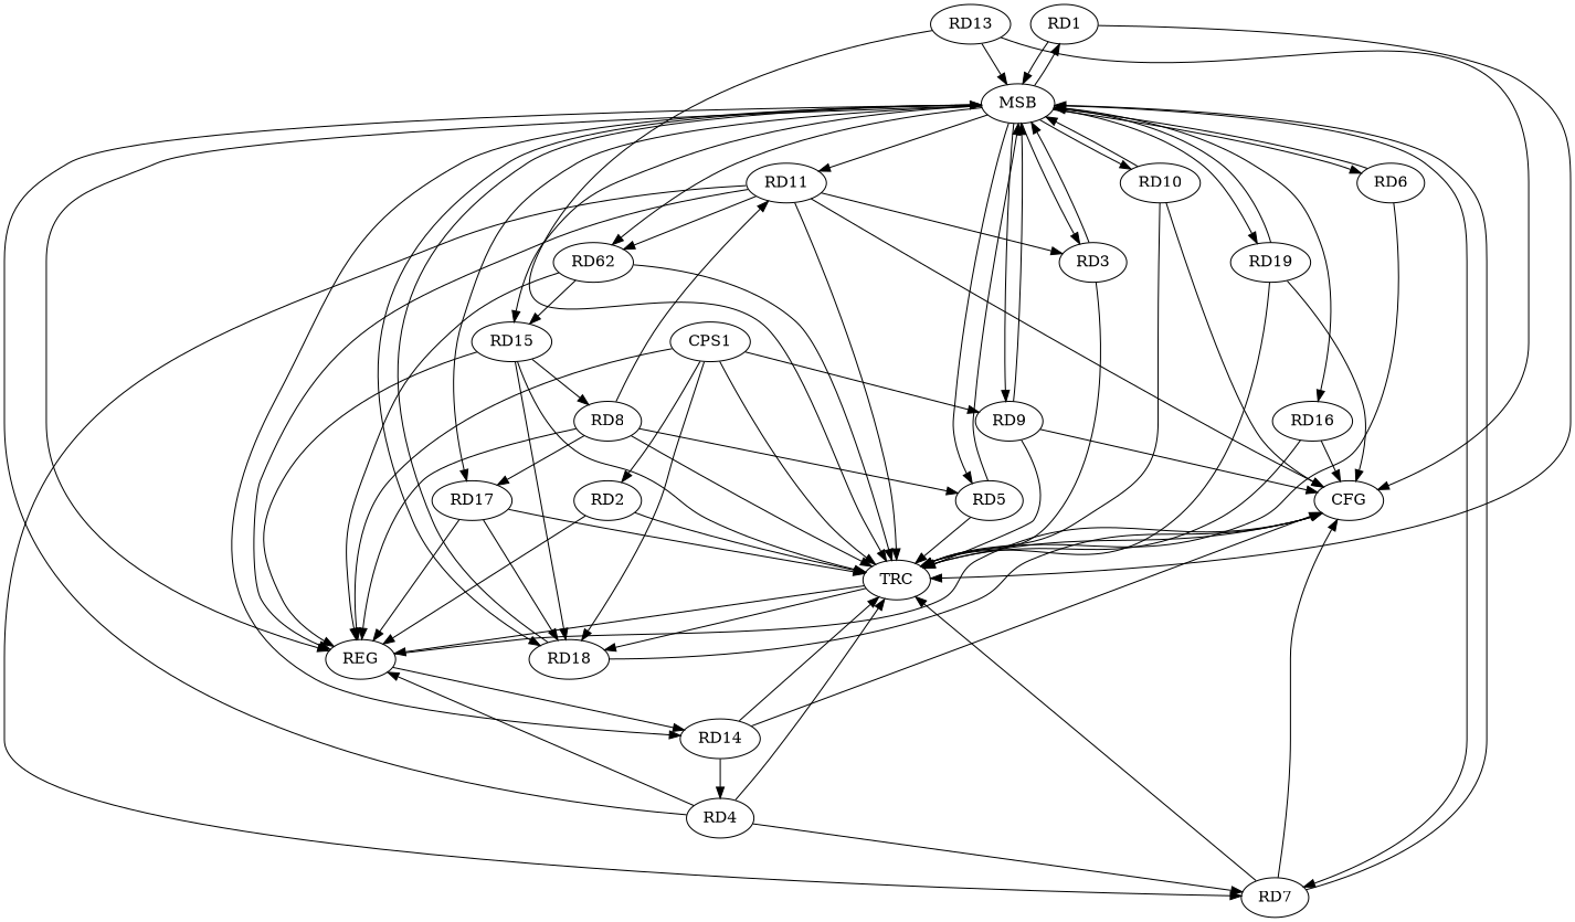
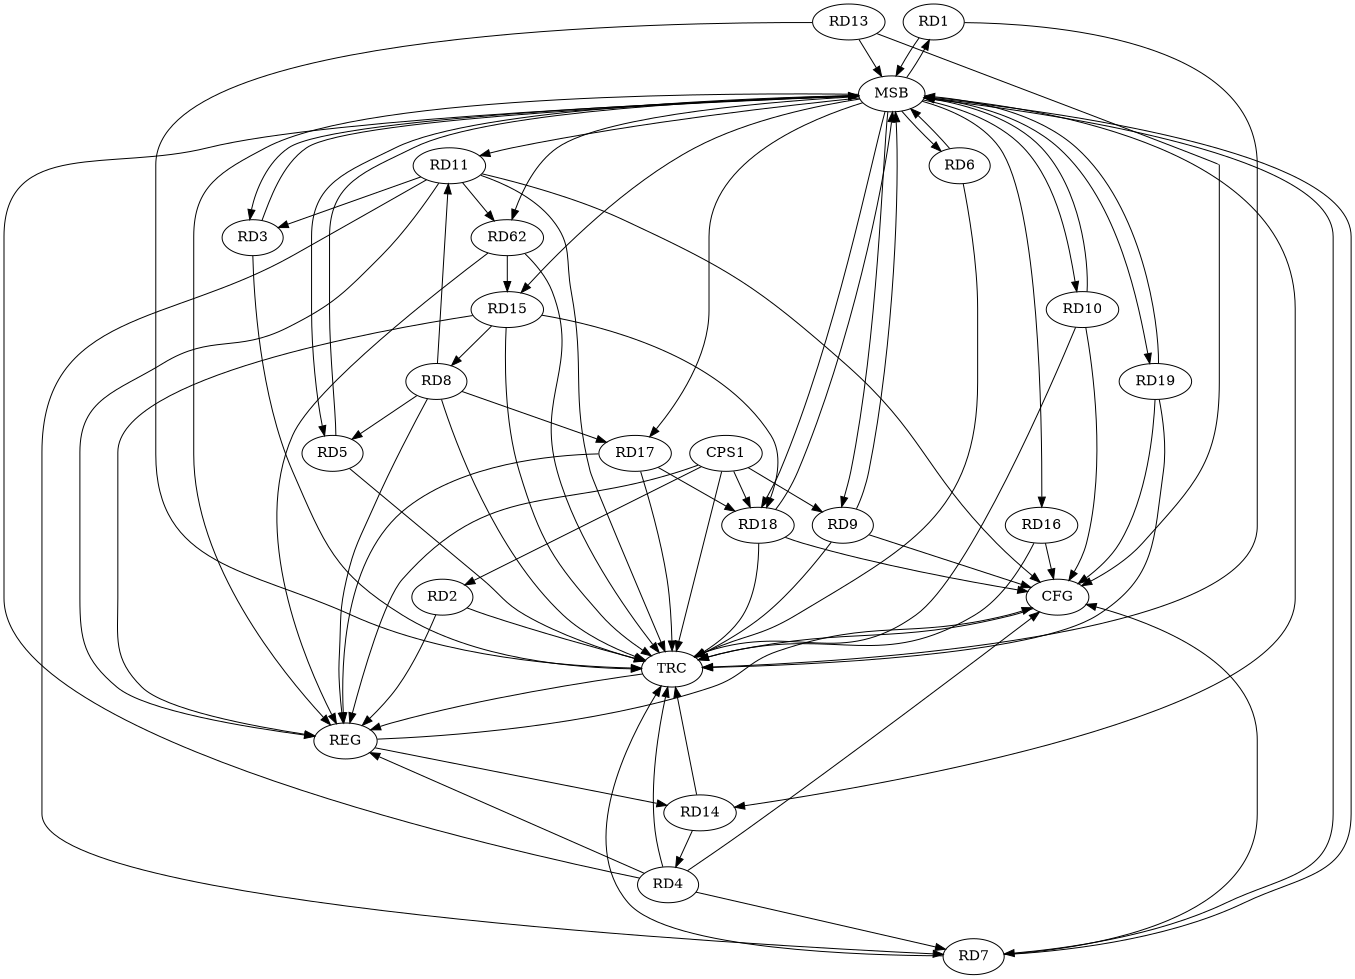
  strict digraph {
    n1 [label=RD1]
    n2 [label=MSB]
    n3 [label=TRC]
    n4 [label=REG]
    n5 [label=RD3]
    n6 [label=RD7]
    n7 [label=RD5]
    n8 [label=RD6]
    n9 [label=RD11]
    n10 [label=RD17]
    n11 [label=RD9]
    n12 [label=RD10]
    n13 [label=RD62]
    n14 [label=RD15]
    n15 [label=RD14]
    n16 [label=RD18]
    n17 [label=RD16]
    n18 [label=RD19]
    n19 [label=RD2]
    n20 [label=CFG]
    n21 [label=RD4]
    n22 [label=RD8]
    n23 [label=RD13]
    n24 [label=CPS1]
    n1 -> n2
    n1 -> n3
    n2 -> n1
    n2 -> n4
    n2 -> n5
    n2 -> n6
    n2 -> n7
    n2 -> n8
    n2 -> n9
    n2 -> n10
    n2 -> n11
    n2 -> n12
    n2 -> n13
    n2 -> n14
    n2 -> n15
    n2 -> n16
    n2 -> n17
    n2 -> n18
    n3 -> n4
    n4 -> n15
    n4 -> n20
    n5 -> n2
    n5 -> n3
    n6 -> n2
    n6 -> n3
    n6 -> n20
    n7 -> n2
    n7 -> n3
    n8 -> n2
    n8 -> n3
    n9 -> n3
    n9 -> n4
    n9 -> n5
    n9 -> n6
    n9 -> n13
    n9 -> n20
    n10 -> n3
    n10 -> n4
    n10 -> n16
    n11 -> n2
    n11 -> n3
    n11 -> n20
    n12 -> n2
    n12 -> n3
    n12 -> n20
    n13 -> n3
    n13 -> n4
    n13 -> n14
    n14 -> n3
    n14 -> n4
    n14 -> n16
    n14 -> n22
    n15 -> n3
    n15 -> n21
    n16 -> n2
-   n3 -> n16
+   n16 -> n3
    n16 -> n20
    n17 -> n3
    n17 -> n20
    n18 -> n2
    n18 -> n3
    n18 -> n20
    n19 -> n3
    n19 -> n4
    n20 -> n3
    n21 -> n2
    n21 -> n3
    n21 -> n4
    n21 -> n6
-   n15 -> n20
+   n21 -> n20
    n22 -> n3
    n22 -> n4
    n22 -> n7
    n22 -> n9
    n22 -> n10
    n23 -> n2
    n23 -> n3
    n23 -> n20
    n24 -> n3
    n24 -> n4
    n24 -> n11
    n24 -> n16
    n24 -> n19
  }
